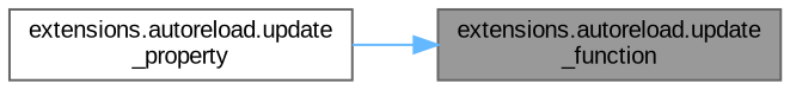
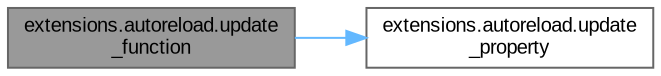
  digraph {
    rankdir=RL
    fontname="Liberation Sans"
    node [fontname="Liberation Sans" fontsize=10 shape=box style=filled]
    n1 [color=gray40 fillcolor=grey60 fontcolor=black height=0.2 label="extensions.autoreload.update\l_function" width=0.4]
    n2 [color=grey40 fillcolor=white height=0.2 label="extensions.autoreload.update\l_property" width=0.4]
-   n1 -> n2 [color=steelblue1 dir=back fontname="Liberation Sans" fontsize=10 labelfontname=Helvetica labelfontsize=10 style=solid]
+   n2 -> n1 [color=steelblue1 dir=back fontname="Liberation Sans" fontsize=10 labelfontname=Helvetica labelfontsize=10 style=solid]
  }
